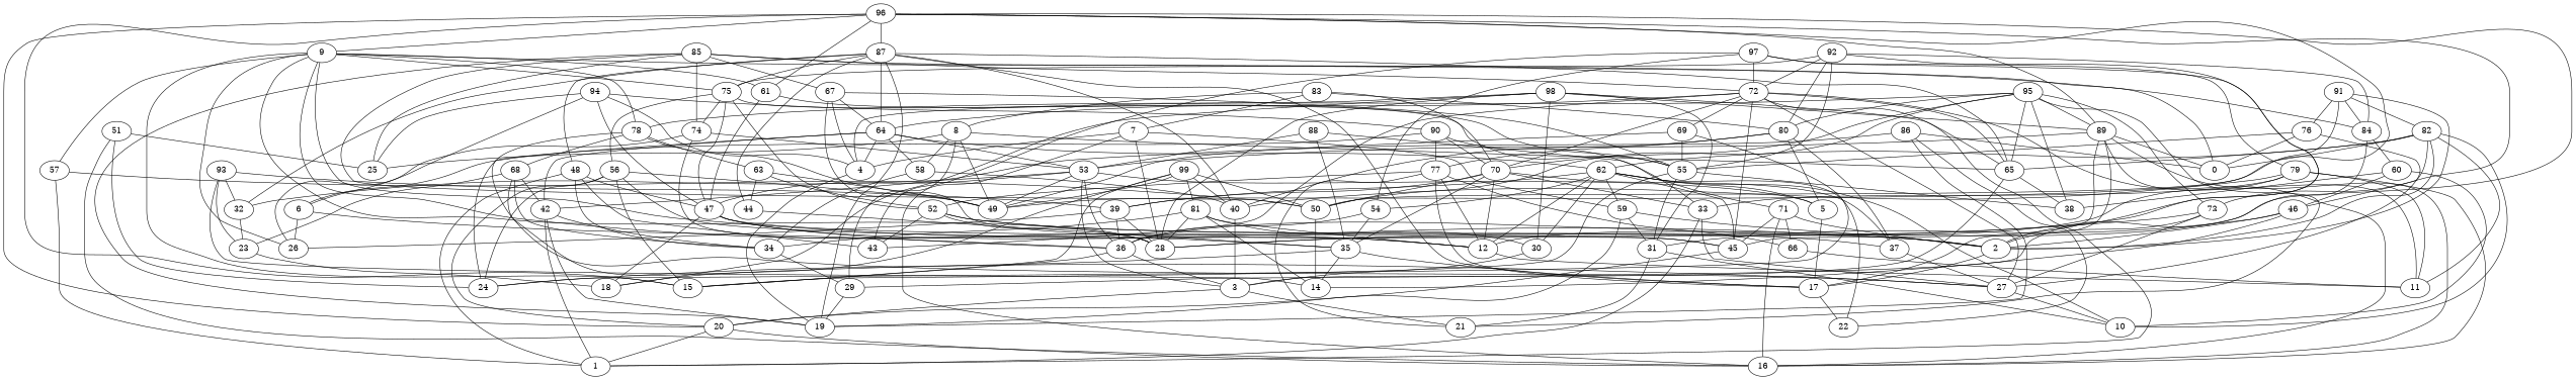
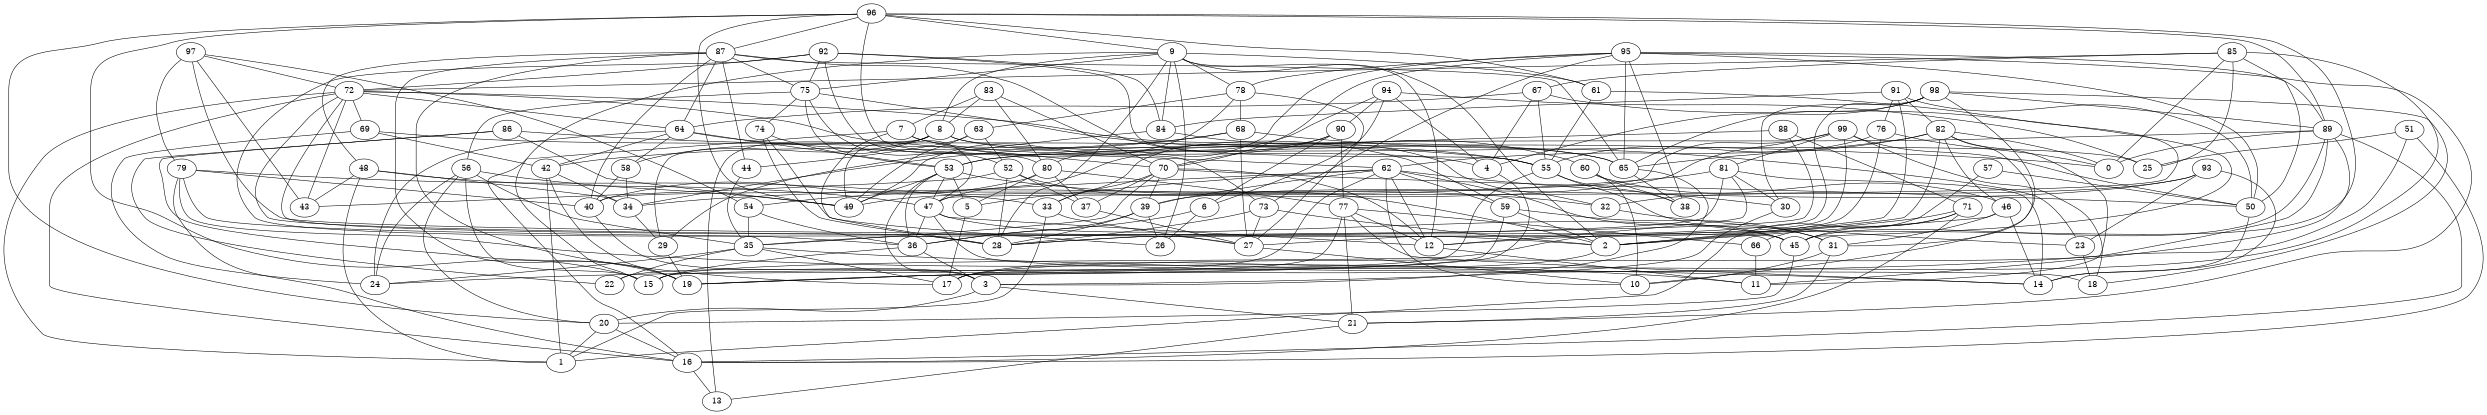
  digraph {
    edge [color=black dir=none]
    16
+   13
    32
    23
    18
    92
    55
    72
    80
    75
    28
    84
    38
    31
    15
    70
    27
    65
    1
    69
    45
    64
    43
    37
    40
    77
    5
    52
    47
    56
    74
    60
    14
    29
    35
    33
    12
    50
    39
    10
    3
    42
    24
    20
    4
    53
    58
    62
    97
    79
    2
    54
    36
    11
    17
    63
    44
    49
    66
    21
    83
    8
    7
    25
    59
    19
    46
    87
    48
    34
    68
    61
    26
    78
    22
    6
    71
    86
    0
    94
    90
    73
    51
    99
    81
    30
    93
    9
    57
    96
    89
    85
    67
    91
    76
    82
    98
    95
    88
    subgraph sub_1 {
      16
+     13
      32
      23
      18
      92
      55
      72
      80
      75
      28
      84
      38
      31
      15
      70
      27
      65
      1
      69
      45
      64
      43
      37
      40
      77
      5
      52
      47
      56
      74
      60
      14
      29
      35
      33
      12
      50
      39
      10
      3
      42
      24
      20
      4
      53
      58
      62
      97
      79
      2
      54
      36
      11
      17
      63
      44
      49
      66
      21
      83
      8
      7
      25
      59
      19
      46
      87
      48
      34
      68
      61
      26
      78
      22
      6
      71
      86
      0
      94
      90
      73
      51
      99
      81
      30
      93
      9
      57
      96
      89
      85
      67
      91
      76
      82
      98
      95
      88
    }
+   16 -> 13
    32 -> 23
    23 -> 18
    92 -> 55
    92 -> 72
    92 -> 80
    92 -> 75
    92 -> 28
    92 -> 84
    55 -> 38
    55 -> 31
    55 -> 15
    72 -> 16
    72 -> 70
    72 -> 27
    72 -> 65
    72 -> 1
    72 -> 69
    72 -> 45
    72 -> 64
    72 -> 43
    80 -> 37
    80 -> 40
    80 -> 77
    80 -> 5
    75 -> 55
    75 -> 52
    75 -> 47
    75 -> 56
    75 -> 74
    84 -> 60
    84 -> 29
    31 -> 10
    31 -> 21
    70 -> 37
    70 -> 35
    70 -> 33
    70 -> 12
    70 -> 50
    70 -> 39
    27 -> 10
    65 -> 38
    65 -> 3
    69 -> 55
    69 -> 42
    69 -> 24
    45 -> 20
    64 -> 42
    64 -> 24
-   64 -> 4
    64 -> 53
    64 -> 58
    64 -> 62
    37 -> 27
    40 -> 3
-   77 -> 52
+   77 -> 14
    77 -> 12
    77 -> 17
    77 -> 66
    77 -> 21
    5 -> 17
    52 -> 28
    52 -> 43
    52 -> 37
    52 -> 2
    47 -> 18
    47 -> 45
    47 -> 12
    47 -> 36
    56 -> 15
    56 -> 35
    56 -> 24
    56 -> 20
    56 -> 49
    74 -> 28
    74 -> 53
    74 -> 26
    60 -> 38
    60 -> 10
    60 -> 46
    29 -> 19
    35 -> 14
    35 -> 24
    35 -> 17
-   17 -> 22
+   35 -> 22
    33 -> 27
    33 -> 1
    12 -> 11
    50 -> 14
    39 -> 28
    39 -> 36
    39 -> 26
    3 -> 20
    3 -> 21
    42 -> 1
    42 -> 19
    42 -> 34
    20 -> 16
    20 -> 1
    4 -> 19
    53 -> 32
    53 -> 5
    53 -> 47
    53 -> 3
    53 -> 36
    53 -> 49
    58 -> 40
    58 -> 34
    62 -> 45
    62 -> 5
    62 -> 12
    62 -> 39
    62 -> 10
    62 -> 54
    62 -> 59
    62 -> 22
    62 -> 30
    97 -> 72
    97 -> 43
    97 -> 79
    97 -> 2
    97 -> 54
    79 -> 16
    79 -> 40
    79 -> 33
    79 -> 36
    79 -> 11
    2 -> 17
    54 -> 35
    54 -> 36
    36 -> 15
    36 -> 3
    63 -> 52
    63 -> 44
    63 -> 49
    44 -> 35
    66 -> 11
+   21 -> 13
    83 -> 80
    83 -> 70
    83 -> 8
    83 -> 7
+   8 -> 13
    8 -> 65
    8 -> 29
    8 -> 58
    8 -> 49
    8 -> 25
    7 -> 16
    7 -> 28
    7 -> 4
    7 -> 59
    59 -> 31
    59 -> 2
    59 -> 19
    46 -> 31
    46 -> 14
    46 -> 2
    87 -> 32
    87 -> 75
    87 -> 65
    87 -> 64
    87 -> 40
    87 -> 17
    87 -> 44
    87 -> 19
    87 -> 48
    48 -> 1
    48 -> 43
    48 -> 47
    48 -> 34
    34 -> 29
    68 -> 23
    68 -> 27
    68 -> 42
    68 -> 34
    61 -> 55
    61 -> 47
    78 -> 27
    78 -> 63
    78 -> 49
    78 -> 68
    6 -> 36
    6 -> 26
    71 -> 16
    71 -> 45
    71 -> 2
    71 -> 66
    86 -> 49
    86 -> 19
    86 -> 22
    86 -> 0
    94 -> 47
    94 -> 4
    94 -> 25
    94 -> 6
    94 -> 90
    90 -> 70
    90 -> 77
    90 -> 33
    90 -> 6
    73 -> 28
    73 -> 27
    73 -> 2
    51 -> 16
    51 -> 24
    51 -> 25
    99 -> 18
    99 -> 15
    99 -> 40
    99 -> 50
    99 -> 49
    99 -> 81
    81 -> 28
    81 -> 14
    81 -> 12
    81 -> 34
    81 -> 30
    30 -> 3
    93 -> 32
    93 -> 23
    93 -> 14
    93 -> 39
    9 -> 75
    9 -> 28
    9 -> 84
    9 -> 15
    9 -> 12
    9 -> 2
    9 -> 61
    9 -> 26
    9 -> 78
-   9 -> 57
+   9 -> 8
    57 -> 1
    57 -> 50
    96 -> 15
    96 -> 12
    96 -> 20
    96 -> 49
    96 -> 87
    96 -> 61
    96 -> 73
    96 -> 9
    96 -> 89
    89 -> 16
    89 -> 45
    89 -> 53
    89 -> 11
    89 -> 17
    89 -> 0
    85 -> 72
-   85 -> 74
    85 -> 50
    85 -> 25
    85 -> 19
    85 -> 0
    85 -> 67
    67 -> 55
    67 -> 45
    67 -> 64
    67 -> 4
    91 -> 84
    91 -> 50
    91 -> 2
    91 -> 76
    91 -> 82
    76 -> 55
    76 -> 27
    76 -> 0
    82 -> 65
    82 -> 10
    82 -> 62
    82 -> 2
    82 -> 11
    82 -> 46
    82 -> 0
    98 -> 18
    98 -> 28
    98 -> 31
    98 -> 65
    98 -> 4
    98 -> 30
    98 -> 89
    95 -> 80
    95 -> 38
    95 -> 70
    95 -> 65
    95 -> 50
    95 -> 21
    95 -> 78
    95 -> 73
    95 -> 89
    88 -> 35
    88 -> 53
    88 -> 71
  }
